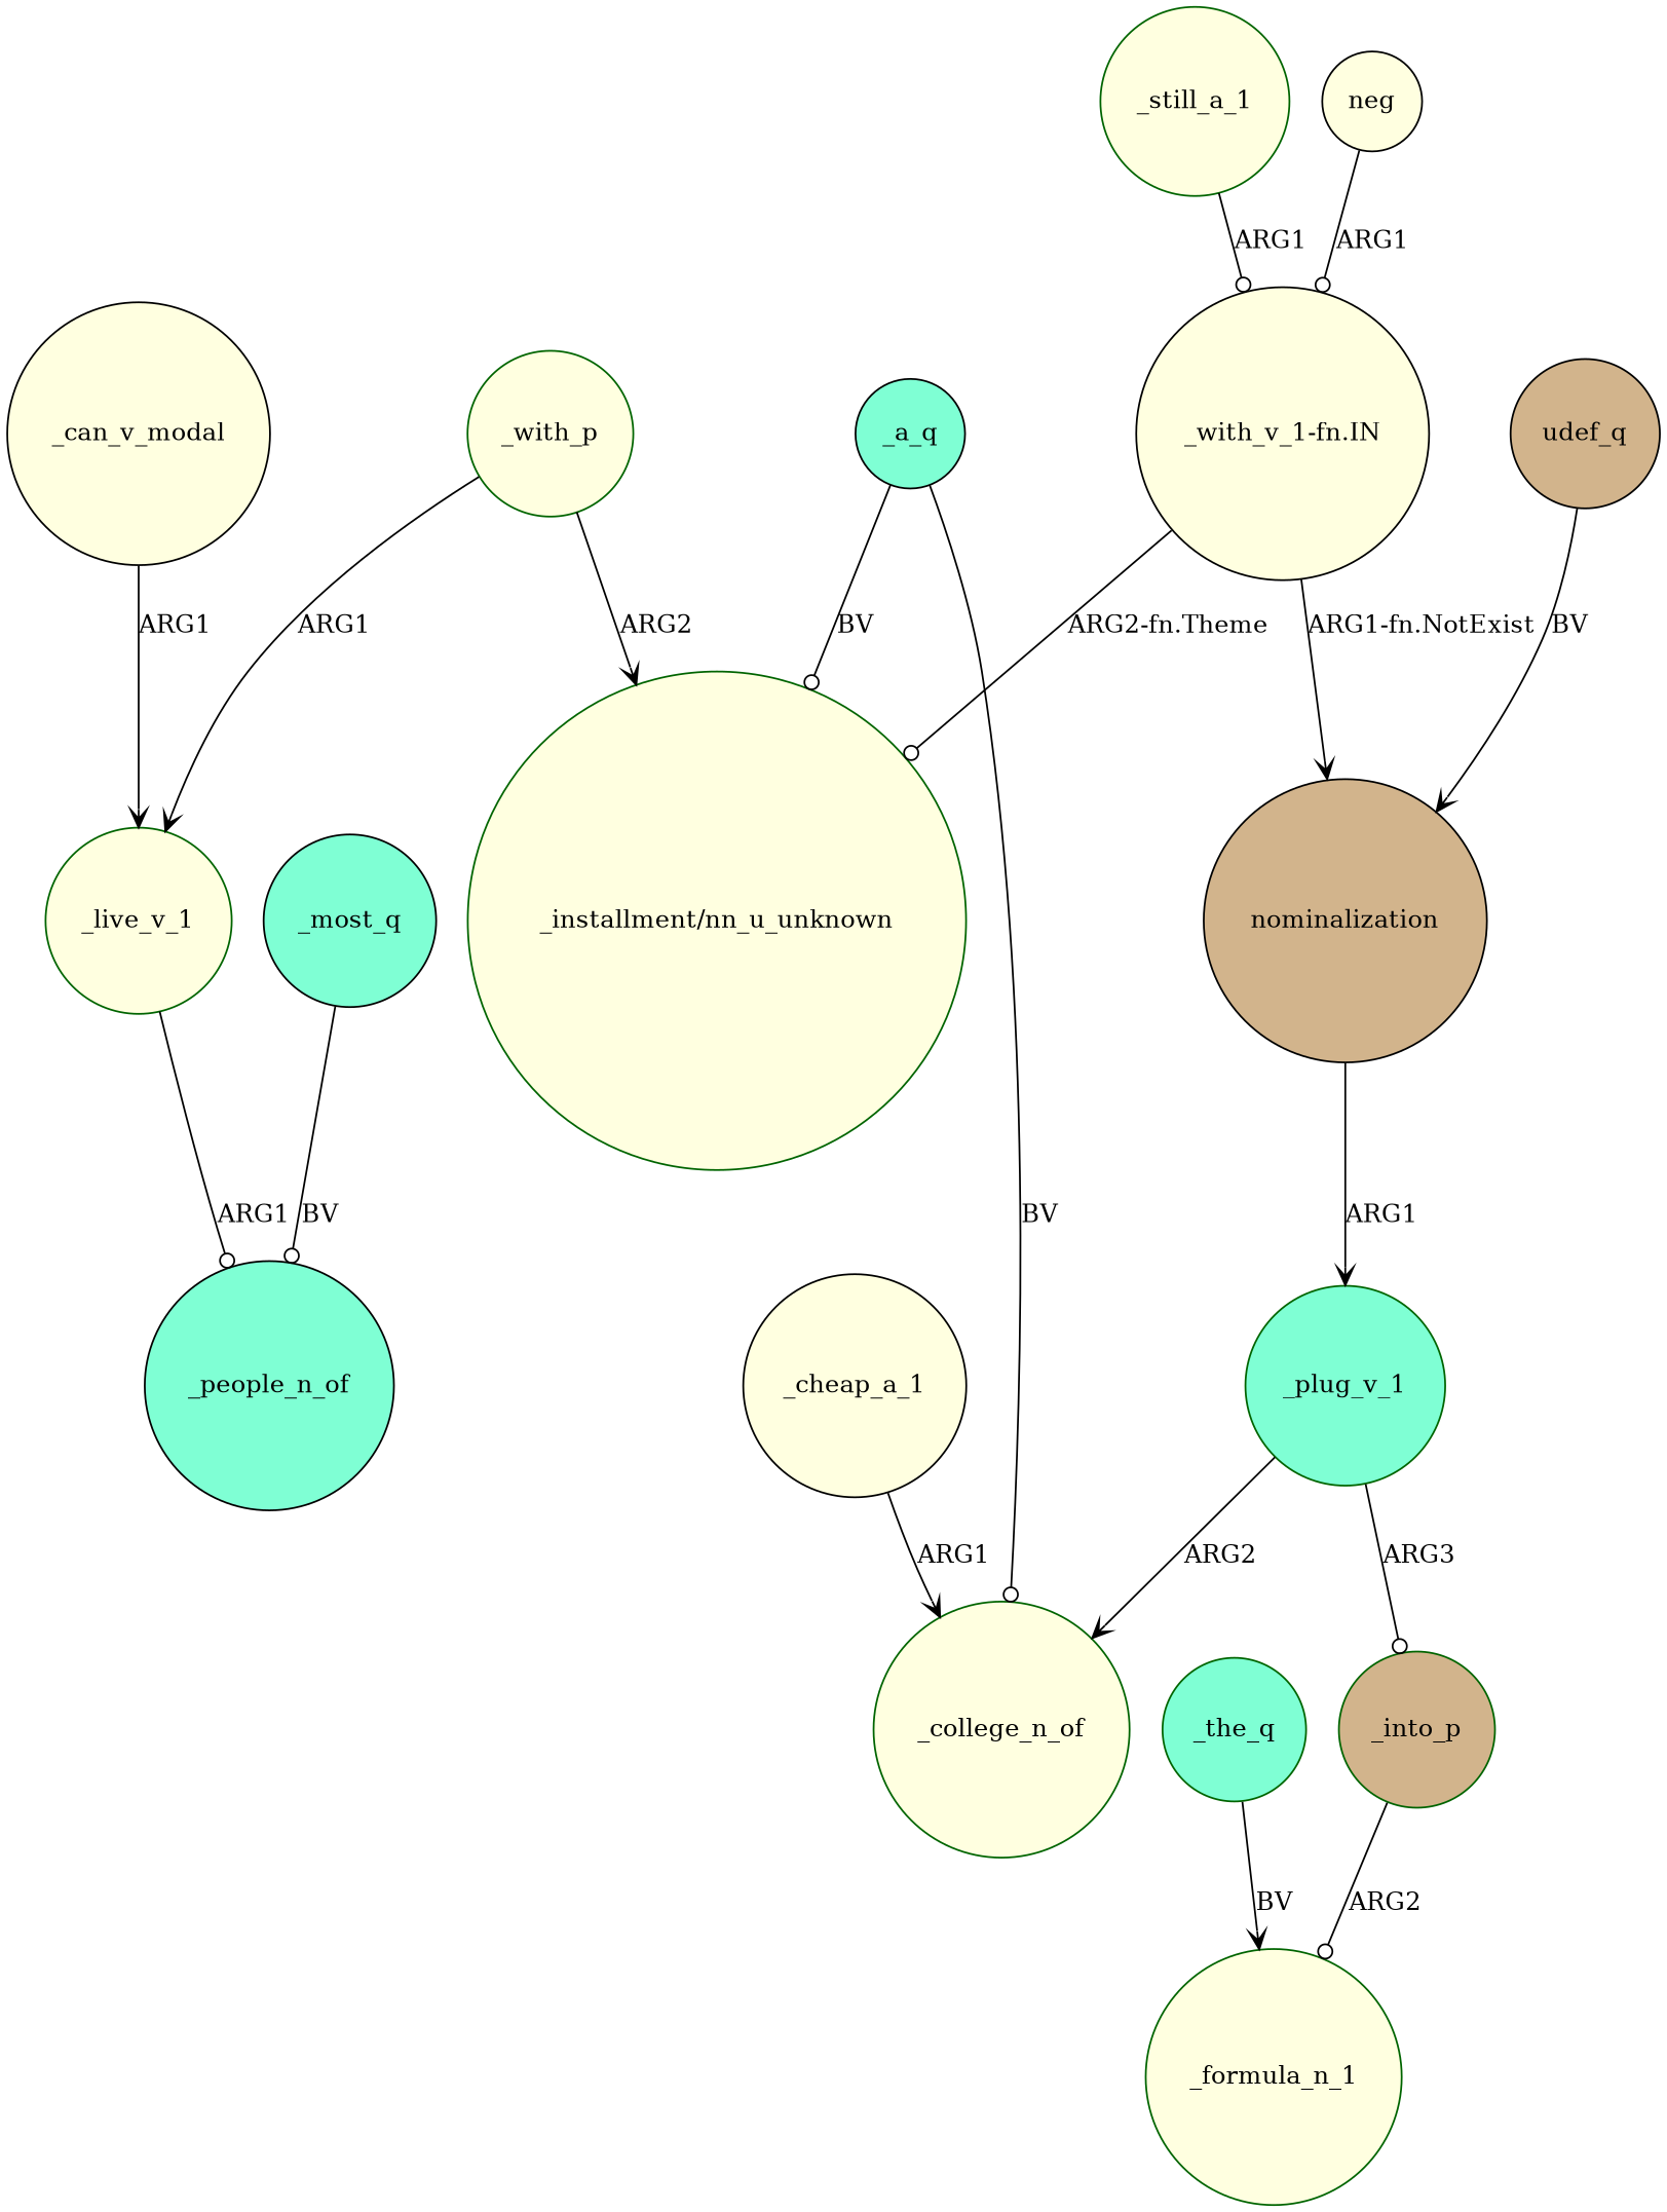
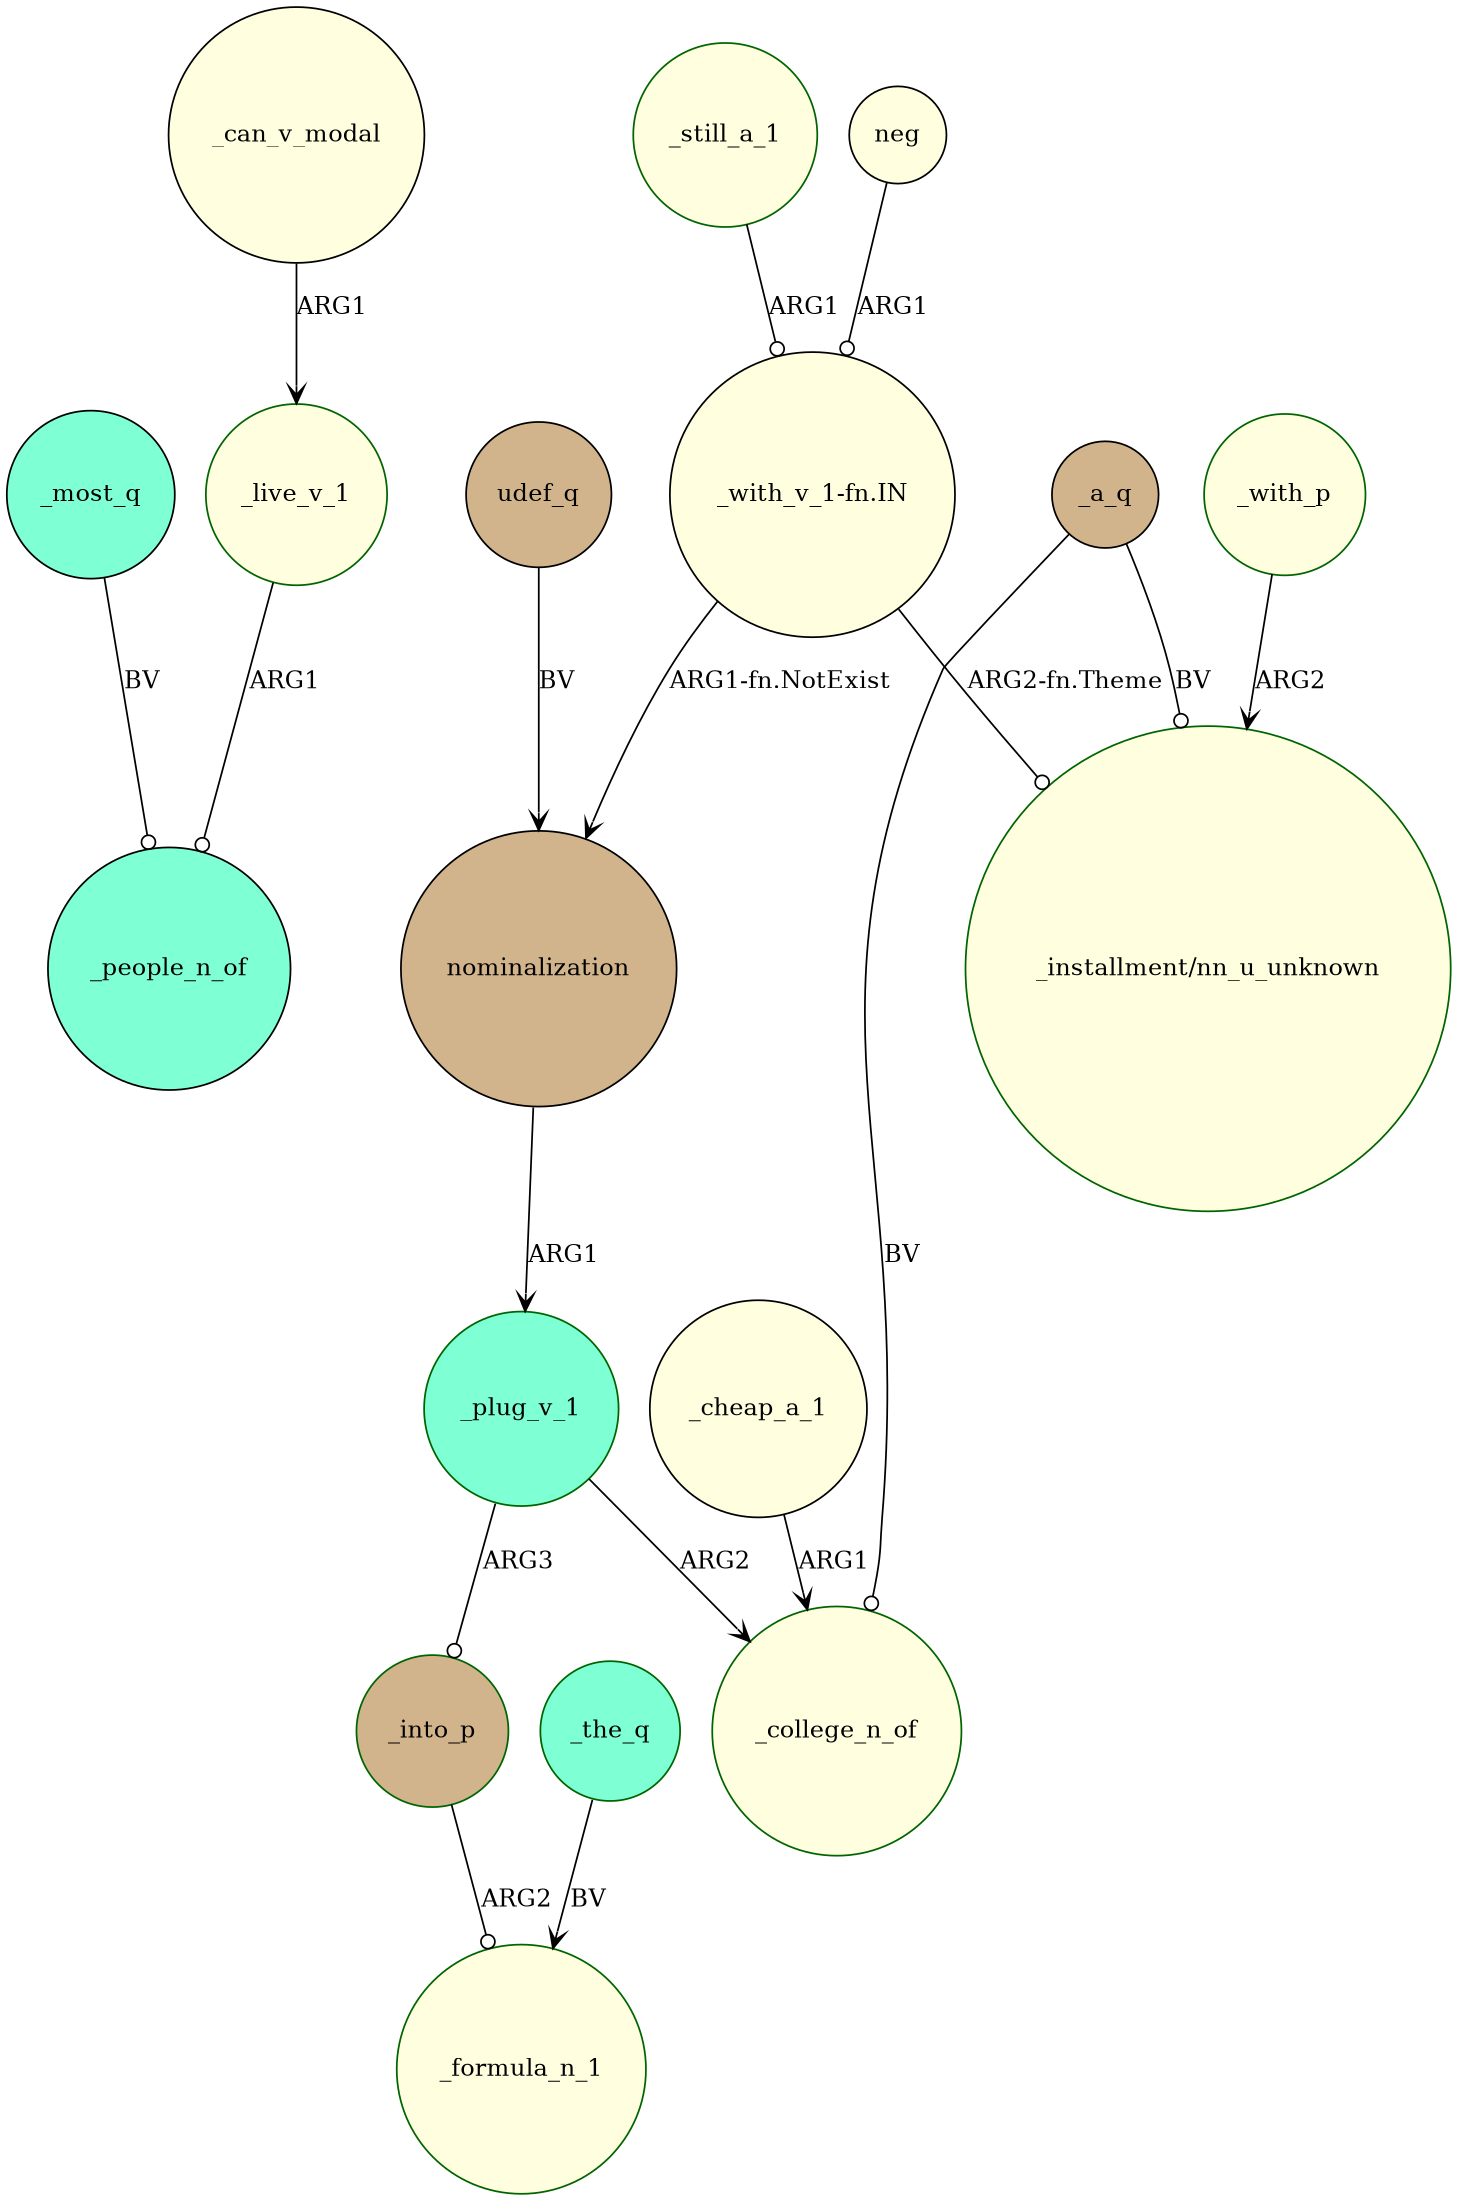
  digraph {
    node [color=darkgreen fillcolor=lightyellow shape=circle style=filled]
    edge [arrowhead=odot]
    _live_v_1
    _can_v_modal [color=black]
    _people_n_of [color=black fillcolor=aquamarine]
    _still_a_1
    n5 [color=black label="_with_v_1-fn.IN"]
    nominalization [color=black fillcolor=tan]
    "_installment/nn_u_unknown"
    _plug_v_1 [fillcolor=aquamarine]
    _into_p [fillcolor=tan]
    _college_n_of
    _formula_n_1
    _the_q [fillcolor=aquamarine]
    _cheap_a_1 [color=black]
    _most_q [color=black fillcolor=aquamarine]
    _with_p
-   _a_q [color=black fillcolor=aquamarine]
+   _a_q [color=black fillcolor=tan]
    udef_q [color=black fillcolor=tan]
    neg [color=black]
    _live_v_1 -> _people_n_of [label=ARG1]
    _can_v_modal -> _live_v_1 [arrowhead=vee label=ARG1]
    _still_a_1 -> n5 [label=ARG1]
    n5 -> nominalization [arrowhead=vee label="ARG1-fn.NotExist"]
    n5 -> "_installment/nn_u_unknown" [label="ARG2-fn.Theme"]
    nominalization -> _plug_v_1 [arrowhead=vee label=ARG1]
    _plug_v_1 -> _into_p [label=ARG3]
    _plug_v_1 -> _college_n_of [arrowhead=vee label=ARG2]
    _into_p -> _formula_n_1 [label=ARG2]
    _the_q -> _formula_n_1 [arrowhead=vee label=BV]
    _cheap_a_1 -> _college_n_of [arrowhead=vee label=ARG1]
    _most_q -> _people_n_of [label=BV]
-   _with_p -> _live_v_1 [arrowhead=vee label=ARG1]
    _with_p -> "_installment/nn_u_unknown" [arrowhead=vee label=ARG2]
    _a_q -> "_installment/nn_u_unknown" [label=BV]
    _a_q -> _college_n_of [label=BV]
    udef_q -> nominalization [arrowhead=vee label=BV]
    neg -> n5 [label=ARG1]
  }
